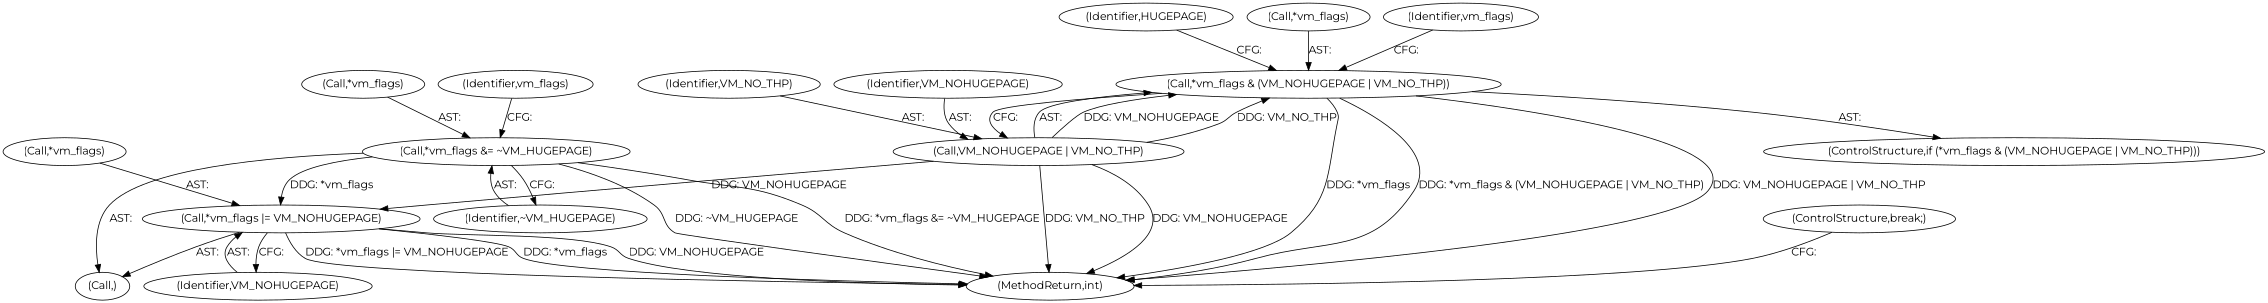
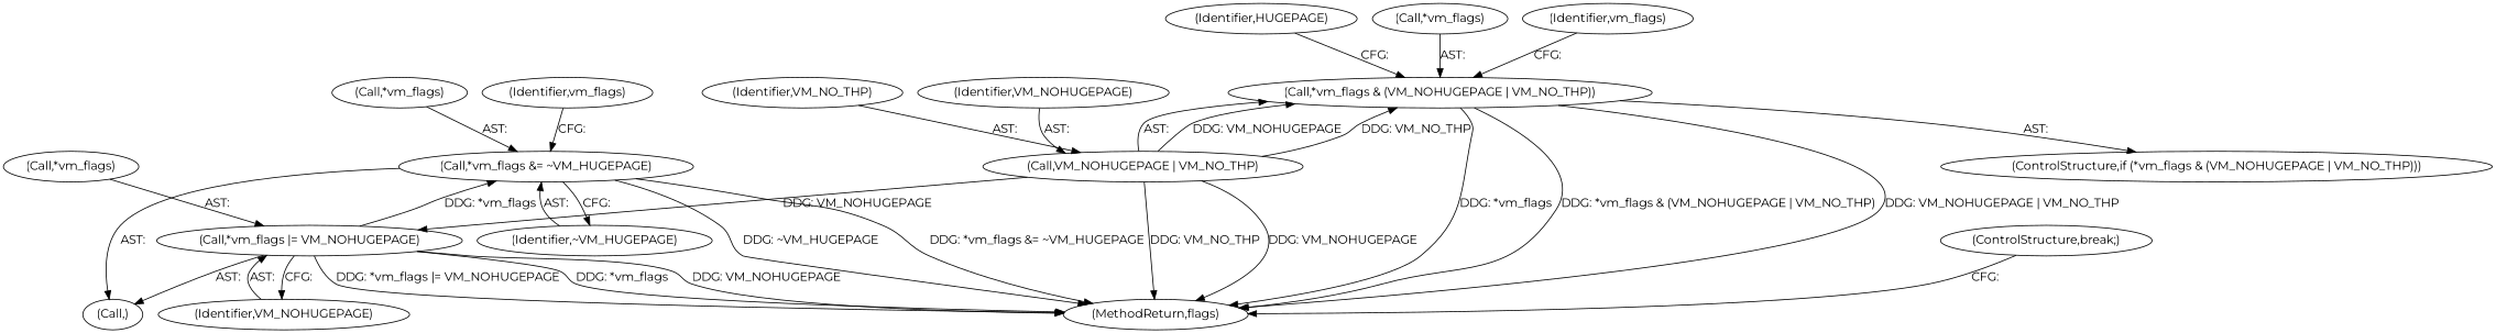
  digraph {
    fontname=Montserrat
    node [fontname=Montserrat]
    edge [fontname=Montserrat]
    n1 [label="(Call,*vm_flags &= ~VM_HUGEPAGE)"]
    n2 [label="(Call,*vm_flags |= VM_NOHUGEPAGE)"]
    n3 [label="(Identifier,~VM_HUGEPAGE)"]
-   n4 [label="(MethodReturn,int)"]
+   n4 [label="(MethodReturn,flags)"]
    n5 [label="(Call,)"]
    n6 [label="(Identifier,VM_NOHUGEPAGE)"]
    n7 [label="(Call,*vm_flags & (VM_NOHUGEPAGE | VM_NO_THP))"]
    n8 [label="(Call,VM_NOHUGEPAGE | VM_NO_THP)"]
    n9 [label="(ControlStructure,if (*vm_flags & (VM_NOHUGEPAGE | VM_NO_THP)))"]
    n10 [label="(Identifier,VM_NO_THP)"]
    n11 [label="(Call,*vm_flags)"]
    n12 [label="(Identifier,HUGEPAGE)"]
    n13 [label="(Identifier,vm_flags)"]
    n14 [label="(Call,*vm_flags)"]
    n15 [label="(Call,*vm_flags)"]
    n16 [label="(ControlStructure,break;)"]
    n17 [label="(Identifier,VM_NOHUGEPAGE)"]
    n18 [label="(Identifier,vm_flags)"]
-   n1 -> n2 [label="DDG: *vm_flags"]
+   n2 -> n1 [label="DDG: *vm_flags"]
    n1 -> n3 [label="CFG: "]
    n1 -> n4 [label="DDG: *vm_flags &= ~VM_HUGEPAGE"]
    n1 -> n4 [label="DDG: ~VM_HUGEPAGE"]
    n1 -> n5 [label="AST: "]
    n2 -> n4 [label="DDG: VM_NOHUGEPAGE"]
    n2 -> n4 [label="DDG: *vm_flags |= VM_NOHUGEPAGE"]
    n2 -> n4 [label="DDG: *vm_flags"]
    n2 -> n5 [label="AST: "]
    n2 -> n6 [label="CFG: "]
    n3 -> n1 [label="AST: "]
    n6 -> n2 [label="AST: "]
    n7 -> n4 [label="DDG: *vm_flags"]
    n7 -> n4 [label="DDG: *vm_flags & (VM_NOHUGEPAGE | VM_NO_THP)"]
    n7 -> n4 [label="DDG: VM_NOHUGEPAGE | VM_NO_THP"]
-   n7 -> n8 [label="CFG: "]
    n7 -> n9 [label="AST: "]
    n8 -> n2 [label="DDG: VM_NOHUGEPAGE"]
    n8 -> n4 [label="DDG: VM_NO_THP"]
    n8 -> n4 [label="DDG: VM_NOHUGEPAGE"]
    n8 -> n7 [label="AST: "]
    n8 -> n7 [label="DDG: VM_NOHUGEPAGE"]
    n8 -> n7 [label="DDG: VM_NO_THP"]
    n10 -> n8 [label="AST: "]
    n11 -> n1 [label="AST: "]
    n12 -> n7 [label="CFG: "]
    n13 -> n1 [label="CFG: "]
    n14 -> n7 [label="AST: "]
    n15 -> n2 [label="AST: "]
    n16 -> n4 [label="CFG: "]
    n17 -> n8 [label="AST: "]
    n18 -> n7 [label="CFG: "]
  }
